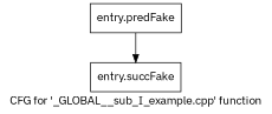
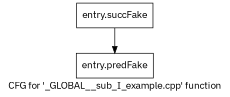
  digraph {
    label="CFG for '_GLOBAL__sub_I_example.cpp' function"
    fontname="IBM Plex Sans"
    node [shape=record fontname="IBM Plex Sans"]
    n1 [filename="../../../../example.cpp" label="{entry.predFake}" linenumber=0]
    n2 [label="{entry.succFake}"]
-   n1 -> n2 [filename="../../../../example.cpp" fontname="IBM Plex Sans"]
+   n2 -> n1 [filename="../../../../example.cpp" fontname="IBM Plex Sans"]
  }
